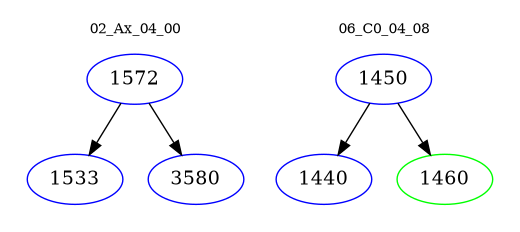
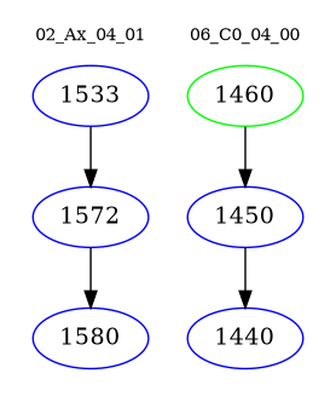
  digraph {
    node [color=blue]
    edge [color=black]
    n1 [label=1572]
    n2 [label=1533]
-   n3 [label=3580]
+   n3 [label=1580]
    n4 [label=1450]
    n5 [label=1440]
    n6 [color=green label=1460]
    subgraph cluster_1 {
      color=white
      fontsize=10
-     label="02_Ax_04_00"
+     label="02_Ax_04_01"
      n1
      n2
      n3
    }
    subgraph cluster_2 {
      color=white
      fontsize=10
-     label="06_C0_04_08"
+     label="06_C0_04_00"
      n4
      n5
      n6
    }
-   n1 -> n2
+   n2 -> n1
    n1 -> n3
    n4 -> n5
-   n4 -> n6
+   n6 -> n4
  }
